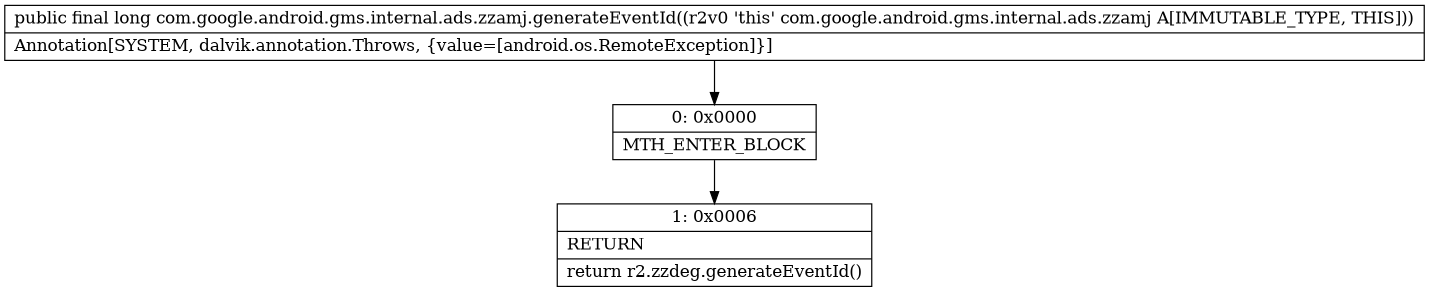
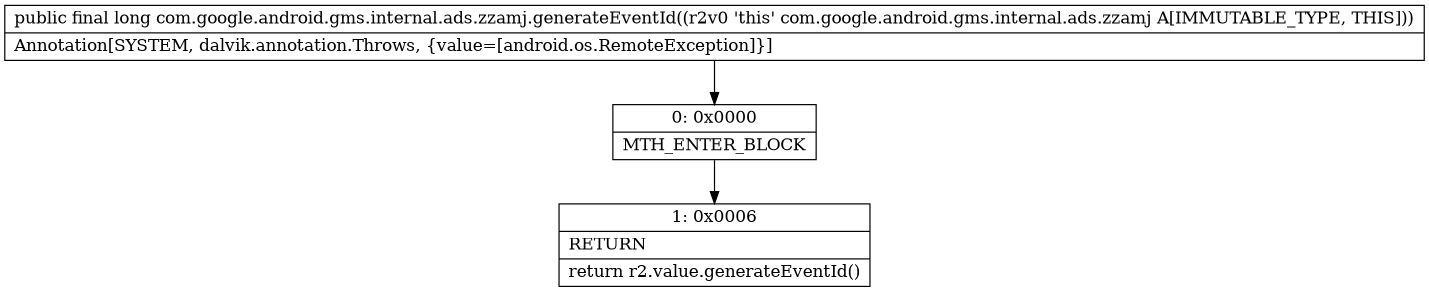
  digraph {
    node [shape=record]
    n1 [label="{0\:\ 0x0000|MTH_ENTER_BLOCK\l}"]
-   n2 [label="{1\:\ 0x0006|RETURN\l|return r2.zzdeg.generateEventId()\l}"]
+   n2 [label="{1\:\ 0x0006|RETURN\l|return r2.value.generateEventId()\l}"]
    n3 [label="{public final long com.google.android.gms.internal.ads.zzamj.generateEventId((r2v0 'this' com.google.android.gms.internal.ads.zzamj A[IMMUTABLE_TYPE, THIS]))  | Annotation[SYSTEM, dalvik.annotation.Throws, \{value=[android.os.RemoteException]\}]\l}"]
    n1 -> n2
    n3 -> n1
  }
